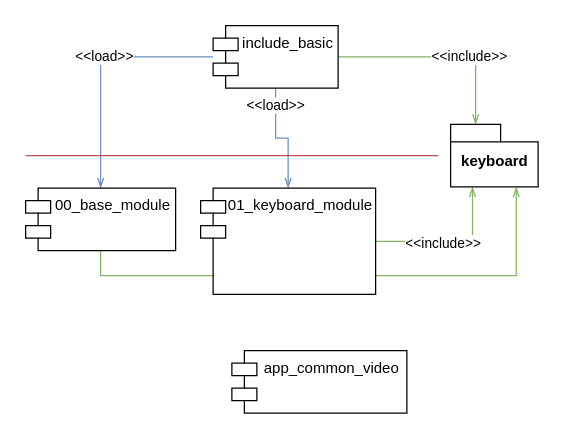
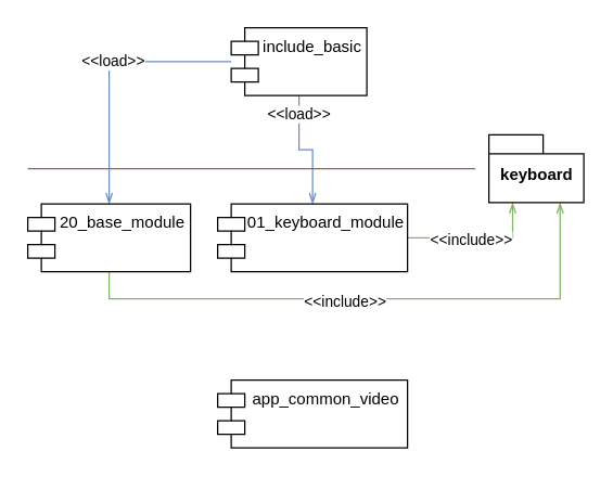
  <mxCell id="0" style=";html=1;" />
  <mxCell id="1" style=";html=1;" parent="0" />
- <mxCell id="2" style="edgeStyle=orthogonalEdgeStyle;rounded=0;orthogonalLoop=1;jettySize=auto;html=1;exitX=1;exitY=0.5;exitDx=0;exitDy=0;entryX=0;entryY=0;entryDx=20;entryDy=0;entryPerimeter=0;endArrow=openThin;endFill=0;fillColor=#d5e8d4;strokeColor=#82b366;" parent="1" source="8" target="15" edge="1"><mxGeometry relative="1" as="geometry" /></mxCell>
- <mxCell id="3" value="&amp;lt;&amp;lt;include&amp;gt;&amp;gt;" style="edgeLabel;html=1;align=center;verticalAlign=middle;resizable=0;points=[];" parent="2" vertex="1" connectable="0"><mxGeometry x="0.27" y="1" relative="1" as="geometry"><mxPoint as="offset" /></mxGeometry></mxCell>
  <mxCell id="4" style="edgeStyle=orthogonalEdgeStyle;rounded=0;orthogonalLoop=1;jettySize=auto;html=1;entryX=0.5;entryY=0;entryDx=0;entryDy=0;endArrow=openThin;endFill=0;fillColor=#dae8fc;strokeColor=#6c8ebf;" parent="1" source="8" target="11" edge="1"><mxGeometry relative="1" as="geometry" /></mxCell>
  <mxCell id="5" value="&amp;lt;&amp;lt;load&amp;gt;&amp;gt;" style="edgeLabel;html=1;align=center;verticalAlign=middle;resizable=0;points=[];" parent="4" vertex="1" connectable="0"><mxGeometry x="-0.099" y="-1" relative="1" as="geometry"><mxPoint as="offset" /></mxGeometry></mxCell>
  <mxCell id="6" style="edgeStyle=orthogonalEdgeStyle;rounded=0;orthogonalLoop=1;jettySize=auto;html=1;endArrow=openThin;endFill=0;fillColor=#dae8fc;strokeColor=#6c8ebf;" parent="1" source="8" target="14" edge="1"><mxGeometry relative="1" as="geometry" /></mxCell>
  <mxCell id="7" value="&amp;lt;&amp;lt;load&amp;gt;&amp;gt;" style="edgeLabel;html=1;align=center;verticalAlign=middle;resizable=0;points=[];" parent="6" vertex="1" connectable="0"><mxGeometry x="-0.71" y="-1" relative="1" as="geometry"><mxPoint as="offset" /></mxGeometry></mxCell>
  <mxCell id="8" value="include_basic" style="shape=module;align=left;spacingLeft=20;align=center;verticalAlign=top;" parent="1" vertex="1"><mxGeometry x="170" y="20" width="100" height="50" as="geometry" /></mxCell>
  <mxCell id="9" style="edgeStyle=orthogonalEdgeStyle;rounded=0;orthogonalLoop=1;jettySize=auto;html=1;entryX=0.75;entryY=1;entryDx=0;entryDy=0;entryPerimeter=0;endArrow=openThin;endFill=0;exitX=0.5;exitY=1;exitDx=0;exitDy=0;fillColor=#d5e8d4;strokeColor=#82b366;" parent="1" source="11" target="15" edge="1"><mxGeometry relative="1" as="geometry" /></mxCell>
  <mxCell id="10" value="&amp;lt;&amp;lt;include&amp;gt;&amp;gt;" style="edgeLabel;html=1;align=center;verticalAlign=middle;resizable=0;points=[];" parent="9" vertex="1" connectable="0"><mxGeometry x="-0.09" y="-1" relative="1" as="geometry"><mxPoint as="offset" /></mxGeometry></mxCell>
- <mxCell id="11" value="00_base_module" style="shape=module;align=left;spacingLeft=20;align=center;verticalAlign=top;" parent="1" vertex="1"><mxGeometry x="20" y="150" width="120" height="50" as="geometry" /></mxCell>
+ <mxCell id="11" value="20_base_module" style="shape=module;align=left;spacingLeft=20;align=center;verticalAlign=top;" parent="1" vertex="1"><mxGeometry x="20" y="150" width="120" height="50" as="geometry" /></mxCell>
  <mxCell id="12" style="edgeStyle=orthogonalEdgeStyle;rounded=0;orthogonalLoop=1;jettySize=auto;html=1;entryX=0.25;entryY=1;entryDx=0;entryDy=0;entryPerimeter=0;endArrow=openThin;endFill=0;fillColor=#d5e8d4;strokeColor=#82b366;" parent="1" source="14" target="15" edge="1"><mxGeometry relative="1" as="geometry" /></mxCell>
  <mxCell id="13" value="&amp;lt;&amp;lt;include&amp;gt;&amp;gt;" style="edgeLabel;html=1;align=center;verticalAlign=middle;resizable=0;points=[];" parent="12" vertex="1" connectable="0"><mxGeometry x="-0.12" y="-1" relative="1" as="geometry"><mxPoint as="offset" /></mxGeometry></mxCell>
- <mxCell id="14" value="01_keyboard_module" style="shape=module;align=left;spacingLeft=20;align=center;verticalAlign=top;" parent="1" vertex="1"><mxGeometry x="160" y="150" width="140" height="85" as="geometry" /></mxCell>
+ <mxCell id="14" value="01_keyboard_module" style="shape=module;align=left;spacingLeft=20;align=center;verticalAlign=top;" parent="1" vertex="1"><mxGeometry x="160" y="150" width="140" height="50" as="geometry" /></mxCell>
  <mxCell id="15" value="keyboard" style="shape=folder;fontStyle=1;spacingTop=10;tabWidth=40;tabHeight=14;tabPosition=left;html=1;" parent="1" vertex="1"><mxGeometry x="360" y="99" width="70" height="50" as="geometry" /></mxCell>
  <mxCell id="16" value="" style="line;strokeWidth=1;fillColor=#f8cecc;align=left;verticalAlign=middle;spacingTop=-1;spacingLeft=3;spacingRight=3;rotatable=0;labelPosition=right;points=[];portConstraint=eastwest;strokeColor=#b85450;" parent="1" vertex="1"><mxGeometry x="20" y="120" width="330" height="8" as="geometry" /></mxCell>
- <mxCell id="17" value="app_common_video" style="shape=module;align=left;spacingLeft=20;align=center;verticalAlign=top;" vertex="1" parent="1"><mxGeometry x="185" y="280" width="140" height="50" as="geometry" /></mxCell>
+ <mxCell id="17" value="app_common_video" style="shape=module;align=left;spacingLeft=20;align=center;verticalAlign=top;" vertex="1" parent="1"><mxGeometry x="160" y="280" width="140" height="50" as="geometry" /></mxCell>
